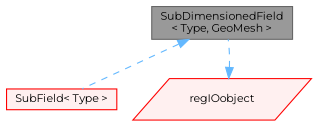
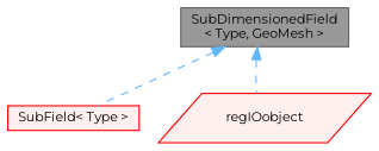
  digraph {
    fontname=Montserrat
    node [color=red fillcolor="#FFF0F0" fontname=Montserrat fontsize=10 shape=box style=filled]
    edge [color=steelblue1 dir=back fontname=Montserrat fontsize=10 labelfontname=Helvetica labelfontsize=10 style=dashed]
    n1 [color=gray40 fillcolor=grey60 fontcolor=black height=0.2 label="SubDimensionedField\l\< Type, GeoMesh \>" width=0.4]
    n2 [height=0.2 label="SubField\< Type \>" width=0.4]
    n3 [height=0.2 label=regIOobject shape=parallelogram width=0.4]
    n1 -> n2
-   n3 -> n1
+   n1 -> n3
  }
